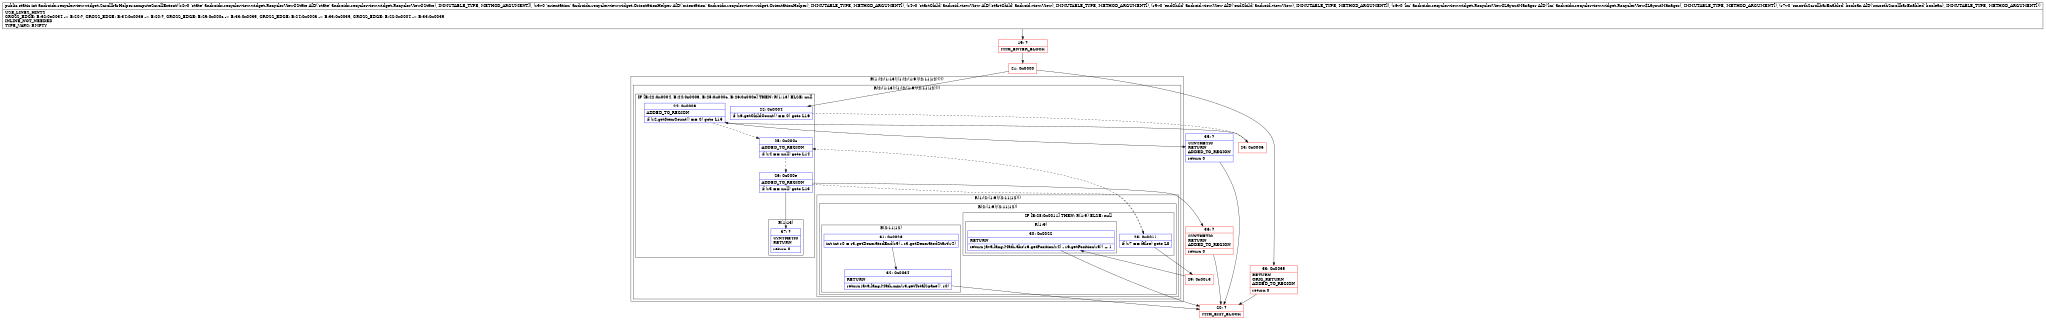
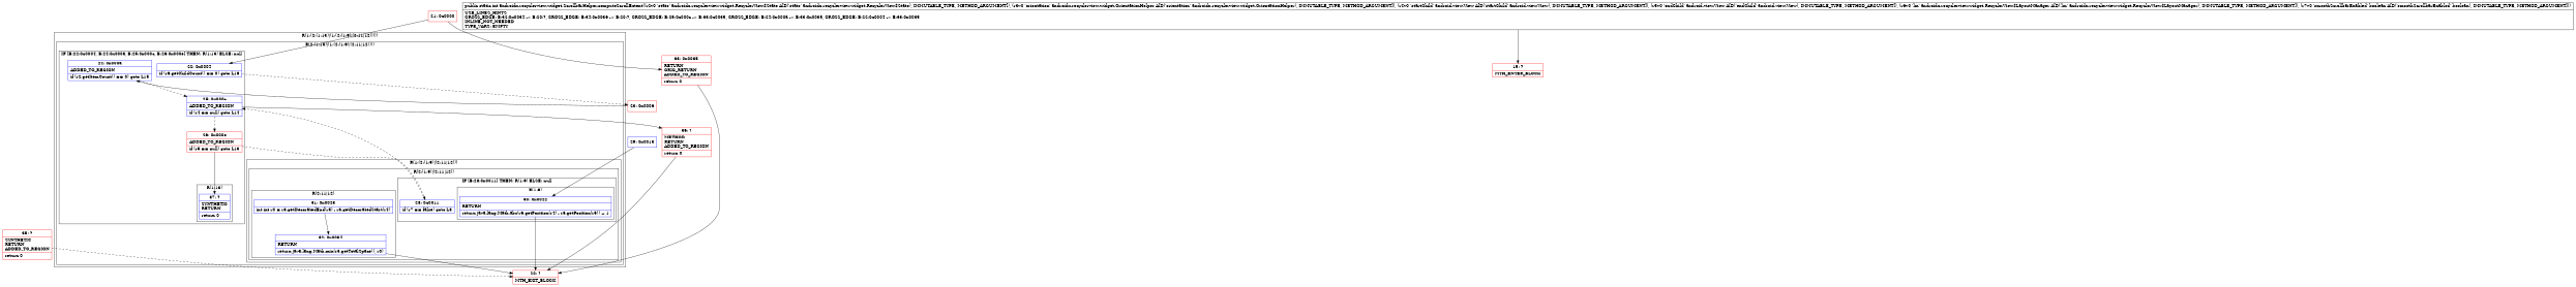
  digraph {
    fontname="DejaVu Serif"
    node [color=blue fontname="DejaVu Serif" shape=record]
    edge [fontname="DejaVu Serif"]
    n1 [label="{37\:\ ?|SYNTHETIC\lRETURN\l|return 0\l}"]
    n2 [label="{22\:\ 0x0004|if (r6.getChildCount() == 0) goto L16\l}"]
    n3 [label="{24\:\ 0x000a|ADDED_TO_REGION\l|if (r2.getItemCount() == 0) goto L15\l}"]
    n4 [label="{25\:\ 0x000c|ADDED_TO_REGION\l|if (r4 == null) goto L14\l}"]
-   n5 [label="{26\:\ 0x000e|ADDED_TO_REGION\l|if (r5 == null) goto L13\l}"]
+   n5 [color=red label="{26\:\ 0x000e|ADDED_TO_REGION\l|if (r5 == null) goto L13\l}"]
    n6 [label="{30\:\ 0x0022|RETURN\l|return java.lang.Math.abs(r6.getPosition(r4) \- r6.getPosition(r5)) + 1\l}"]
    n7 [label="{28\:\ 0x0011|if (r7 == false) goto L8\l}"]
    n8 [label="{31\:\ 0x0023|int int r0 = r3.getDecoratedEnd(r5) \- r3.getDecoratedStart(r4)\l}"]
    n9 [label="{32\:\ 0x0034|RETURN\l|return java.lang.Math.min(r3.getTotalSpace(), r0)\l}"]
    n10 [color=red label="{23\:\ 0x0006}"]
-   n11 [label="{35\:\ ?|SYNTHETIC\lRETURN\lADDED_TO_REGION\l|return 0\l}"]
-   n12 [color=red label="{36\:\ ?|SYNTHETIC\lRETURN\lADDED_TO_REGION\l|return 0\l}"]
+   n11 [color=red label="{35\:\ ?|SYNTHETIC\lRETURN\lADDED_TO_REGION\l|return 0\l}"]
+   n12 [color=red label="{36\:\ ?|METHOD\lRETURN\lADDED_TO_REGION\l|return 0\l}"]
    n13 [color=red label="{20\:\ ?|MTH_EXIT_BLOCK\l}"]
-   n14 [color=red label="{29\:\ 0x0013}"]
+   n14 [label="{29\:\ 0x0013}"]
    n15 [color=red label="{33\:\ 0x0035|RETURN\lORIG_RETURN\lADDED_TO_REGION\l|return 0\l}"]
    n16 [color=red label="{19\:\ ?|MTH_ENTER_BLOCK\l}"]
    n17 [color=red label="{21\:\ 0x0000}"]
    n18 [label="{public static int androidx.recyclerview.widget.ScrollbarHelper.computeScrollExtent((r2v0 'state' androidx.recyclerview.widget.RecyclerView$State A[D('state' androidx.recyclerview.widget.RecyclerView$State), IMMUTABLE_TYPE, METHOD_ARGUMENT]), (r3v0 'orientation' androidx.recyclerview.widget.OrientationHelper A[D('orientation' androidx.recyclerview.widget.OrientationHelper), IMMUTABLE_TYPE, METHOD_ARGUMENT]), (r4v0 'startChild' android.view.View A[D('startChild' android.view.View), IMMUTABLE_TYPE, METHOD_ARGUMENT]), (r5v0 'endChild' android.view.View A[D('endChild' android.view.View), IMMUTABLE_TYPE, METHOD_ARGUMENT]), (r6v0 'lm' androidx.recyclerview.widget.RecyclerView$LayoutManager A[D('lm' androidx.recyclerview.widget.RecyclerView$LayoutManager), IMMUTABLE_TYPE, METHOD_ARGUMENT]), (r7v0 'smoothScrollbarEnabled' boolean A[D('smoothScrollbarEnabled' boolean), IMMUTABLE_TYPE, METHOD_ARGUMENT]))  | USE_LINES_HINTS\lCROSS_EDGE: B:32:0x0034 \-\> B:20:?, CROSS_EDGE: B:34:0x0036 \-\> B:20:?, CROSS_EDGE: B:25:0x000c \-\> B:33:0x0035, CROSS_EDGE: B:24:0x000a \-\> B:33:0x0035, CROSS_EDGE: B:22:0x0004 \-\> B:33:0x0035\lINLINE_NOT_NEEDED\lTYPE_VARS: EMPTY\l}" color=""]
    subgraph cluster_1 {
      label="R(1:(2:(1:13)|(1:(2:(1:9)|(2:11|12)))))"
      subgraph cluster_2 {
        label="R(2:(1:13)|(1:(2:(1:9)|(2:11|12))))"
        subgraph cluster_3 {
          label="IF [B:22:0x0004, B:24:0x000a, B:25:0x000c, B:26:0x000e] THEN: R(1:13) ELSE: null"
          n2
          n3
          n4
          n5
          subgraph cluster_4 {
            label="R(1:13)"
            n1
          }
        }
        subgraph cluster_5 {
          label="R(1:(2:(1:9)|(2:11|12)))"
          subgraph cluster_6 {
            label="R(2:(1:9)|(2:11|12))"
            subgraph cluster_7 {
              label="IF [B:28:0x0011] THEN: R(1:9) ELSE: null"
              n7
              subgraph cluster_8 {
                label="R(1:9)"
                n6
              }
            }
            subgraph cluster_9 {
              label="R(2:11|12)"
              n8
              n9
            }
          }
        }
      }
    }
    n2 -> n10 [style=dashed]
    n3 -> n4 [style=dashed]
-   n3 -> n11
    n4 -> n5 [style=dashed]
-   n5 -> n12
+   n4 -> n12
    n5 -> n1
    n5 -> n7 [style=dashed]
    n6 -> n13
    n7 -> n4 [style=dashed]
-   n7 -> n14
    n8 -> n9
    n9 -> n13
    n10 -> n3
-   n11 -> n13
+   n11 -> n13 [style=dashed]
    n12 -> n13
    n14 -> n6
    n15 -> n13
-   n16 -> n17
    n17 -> n2
    n17 -> n15
    n18 -> n16
  }
